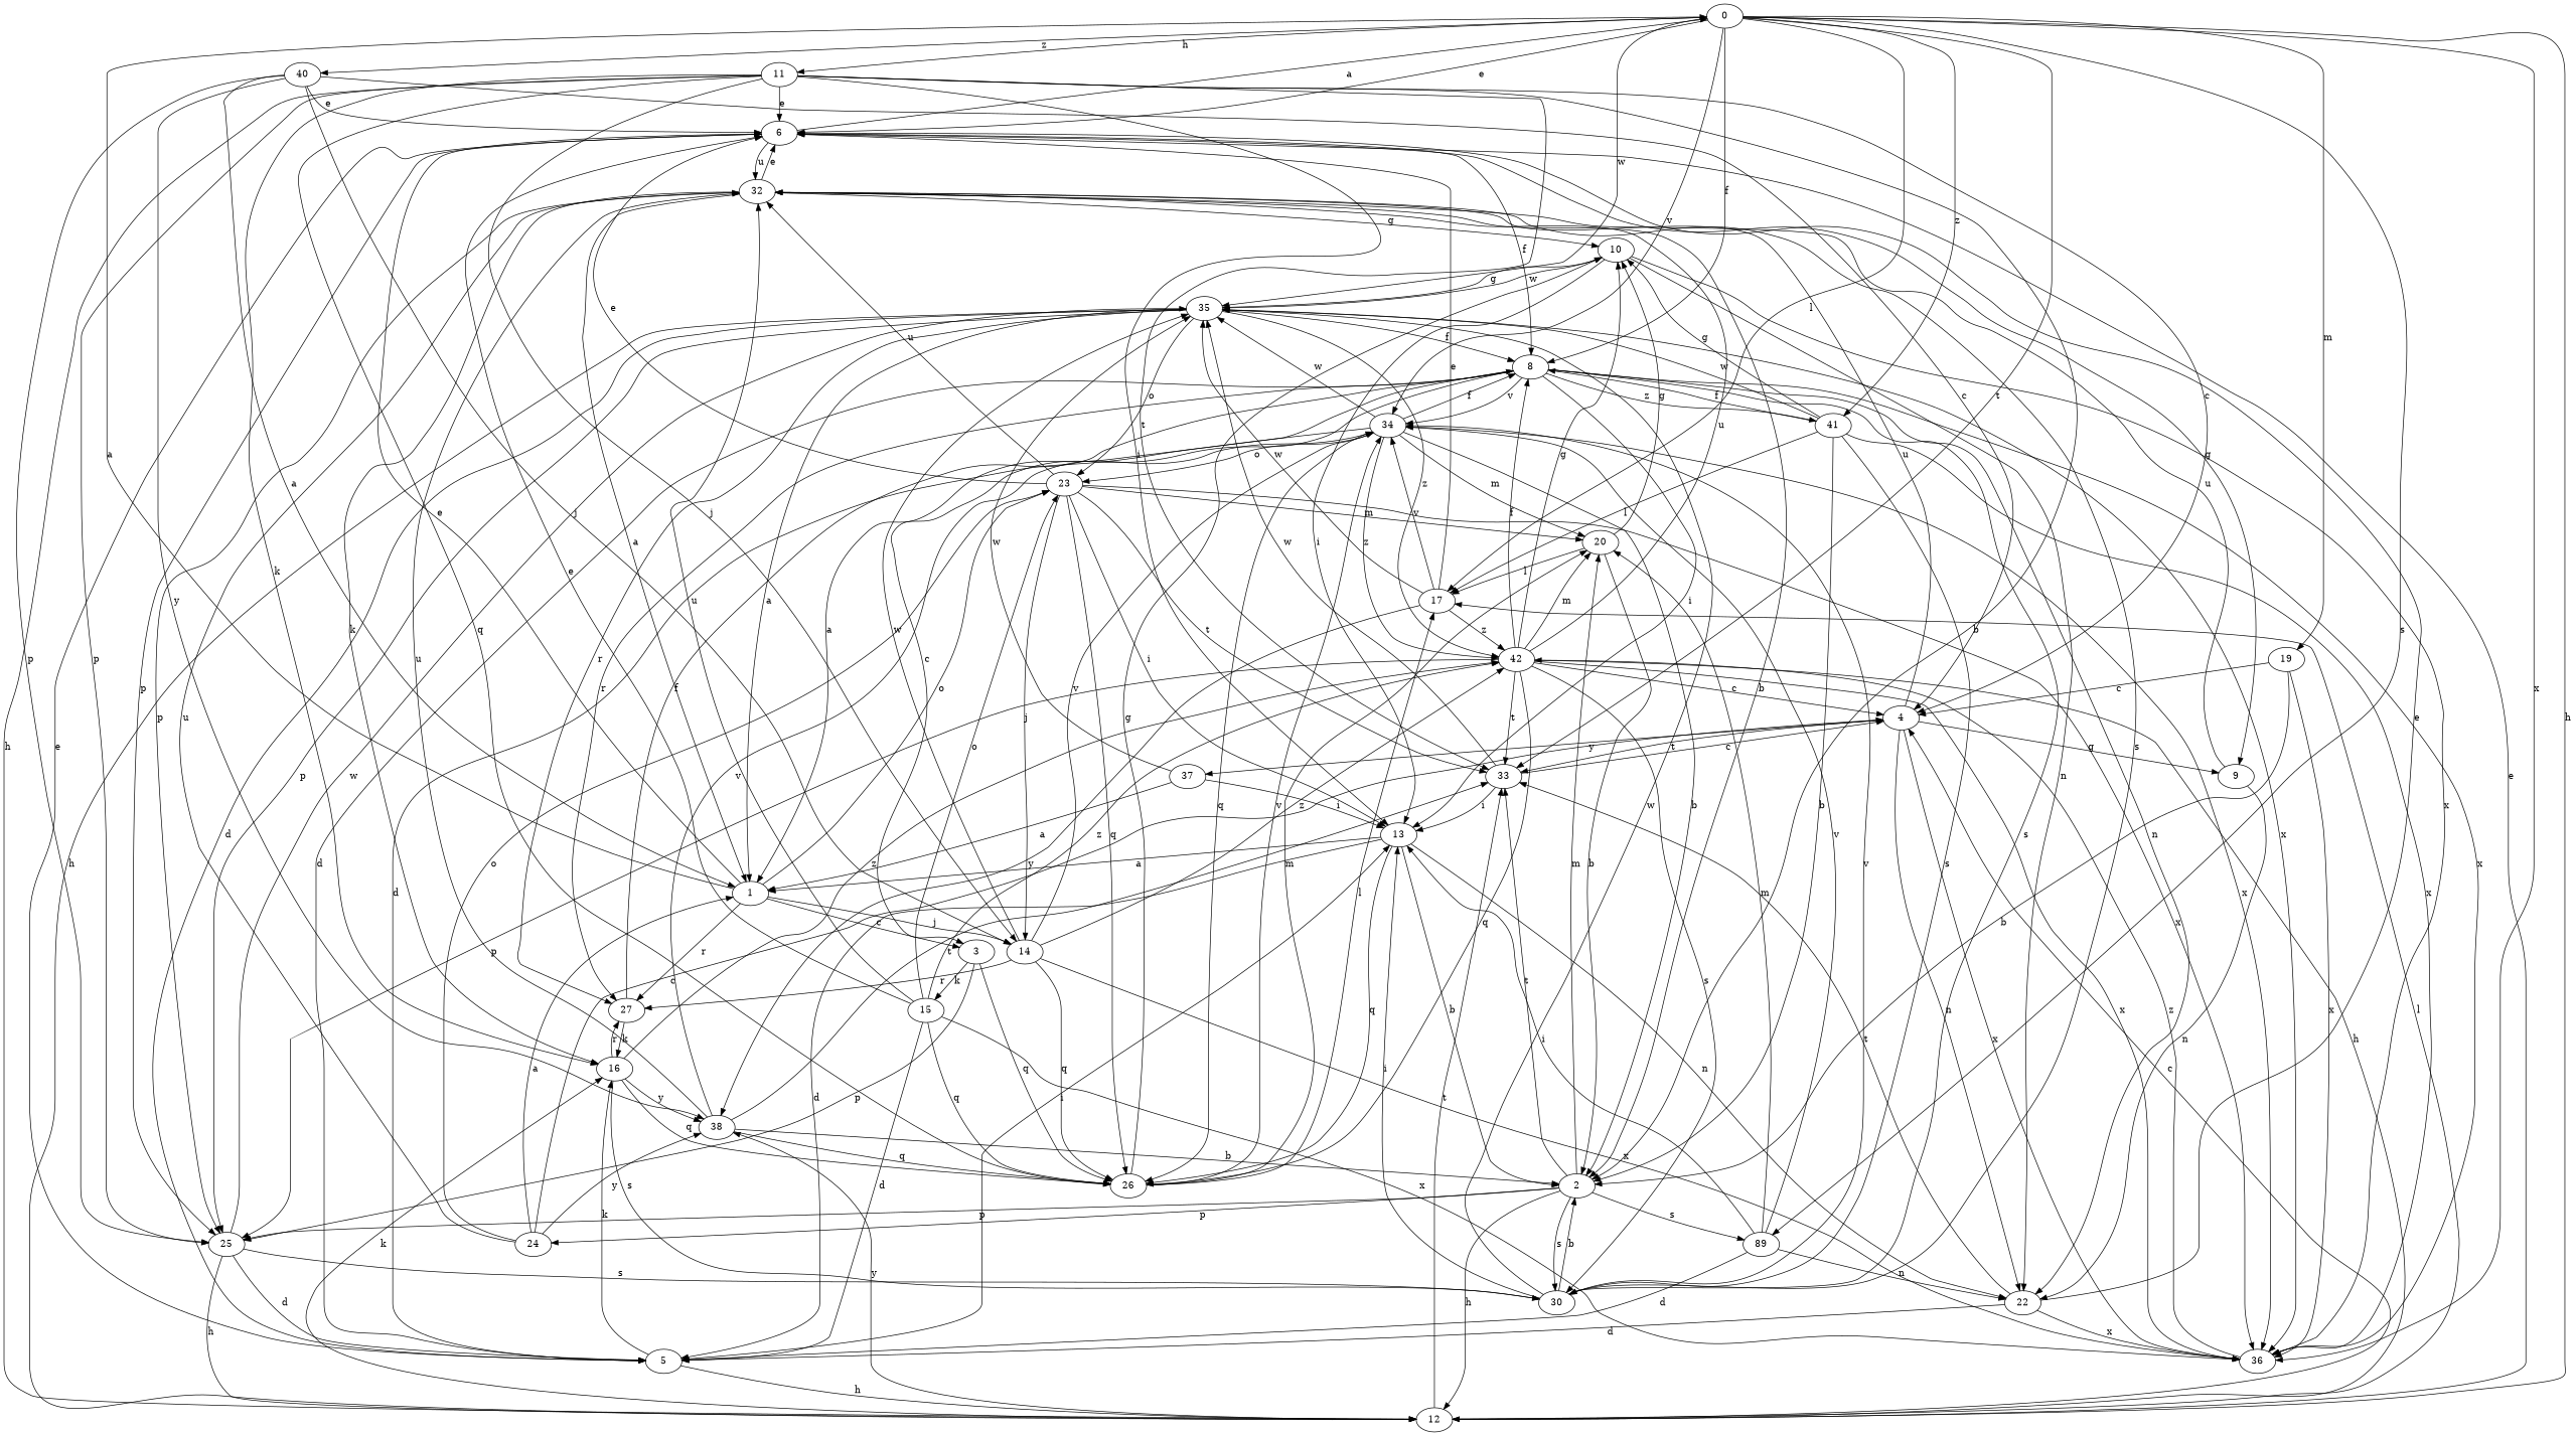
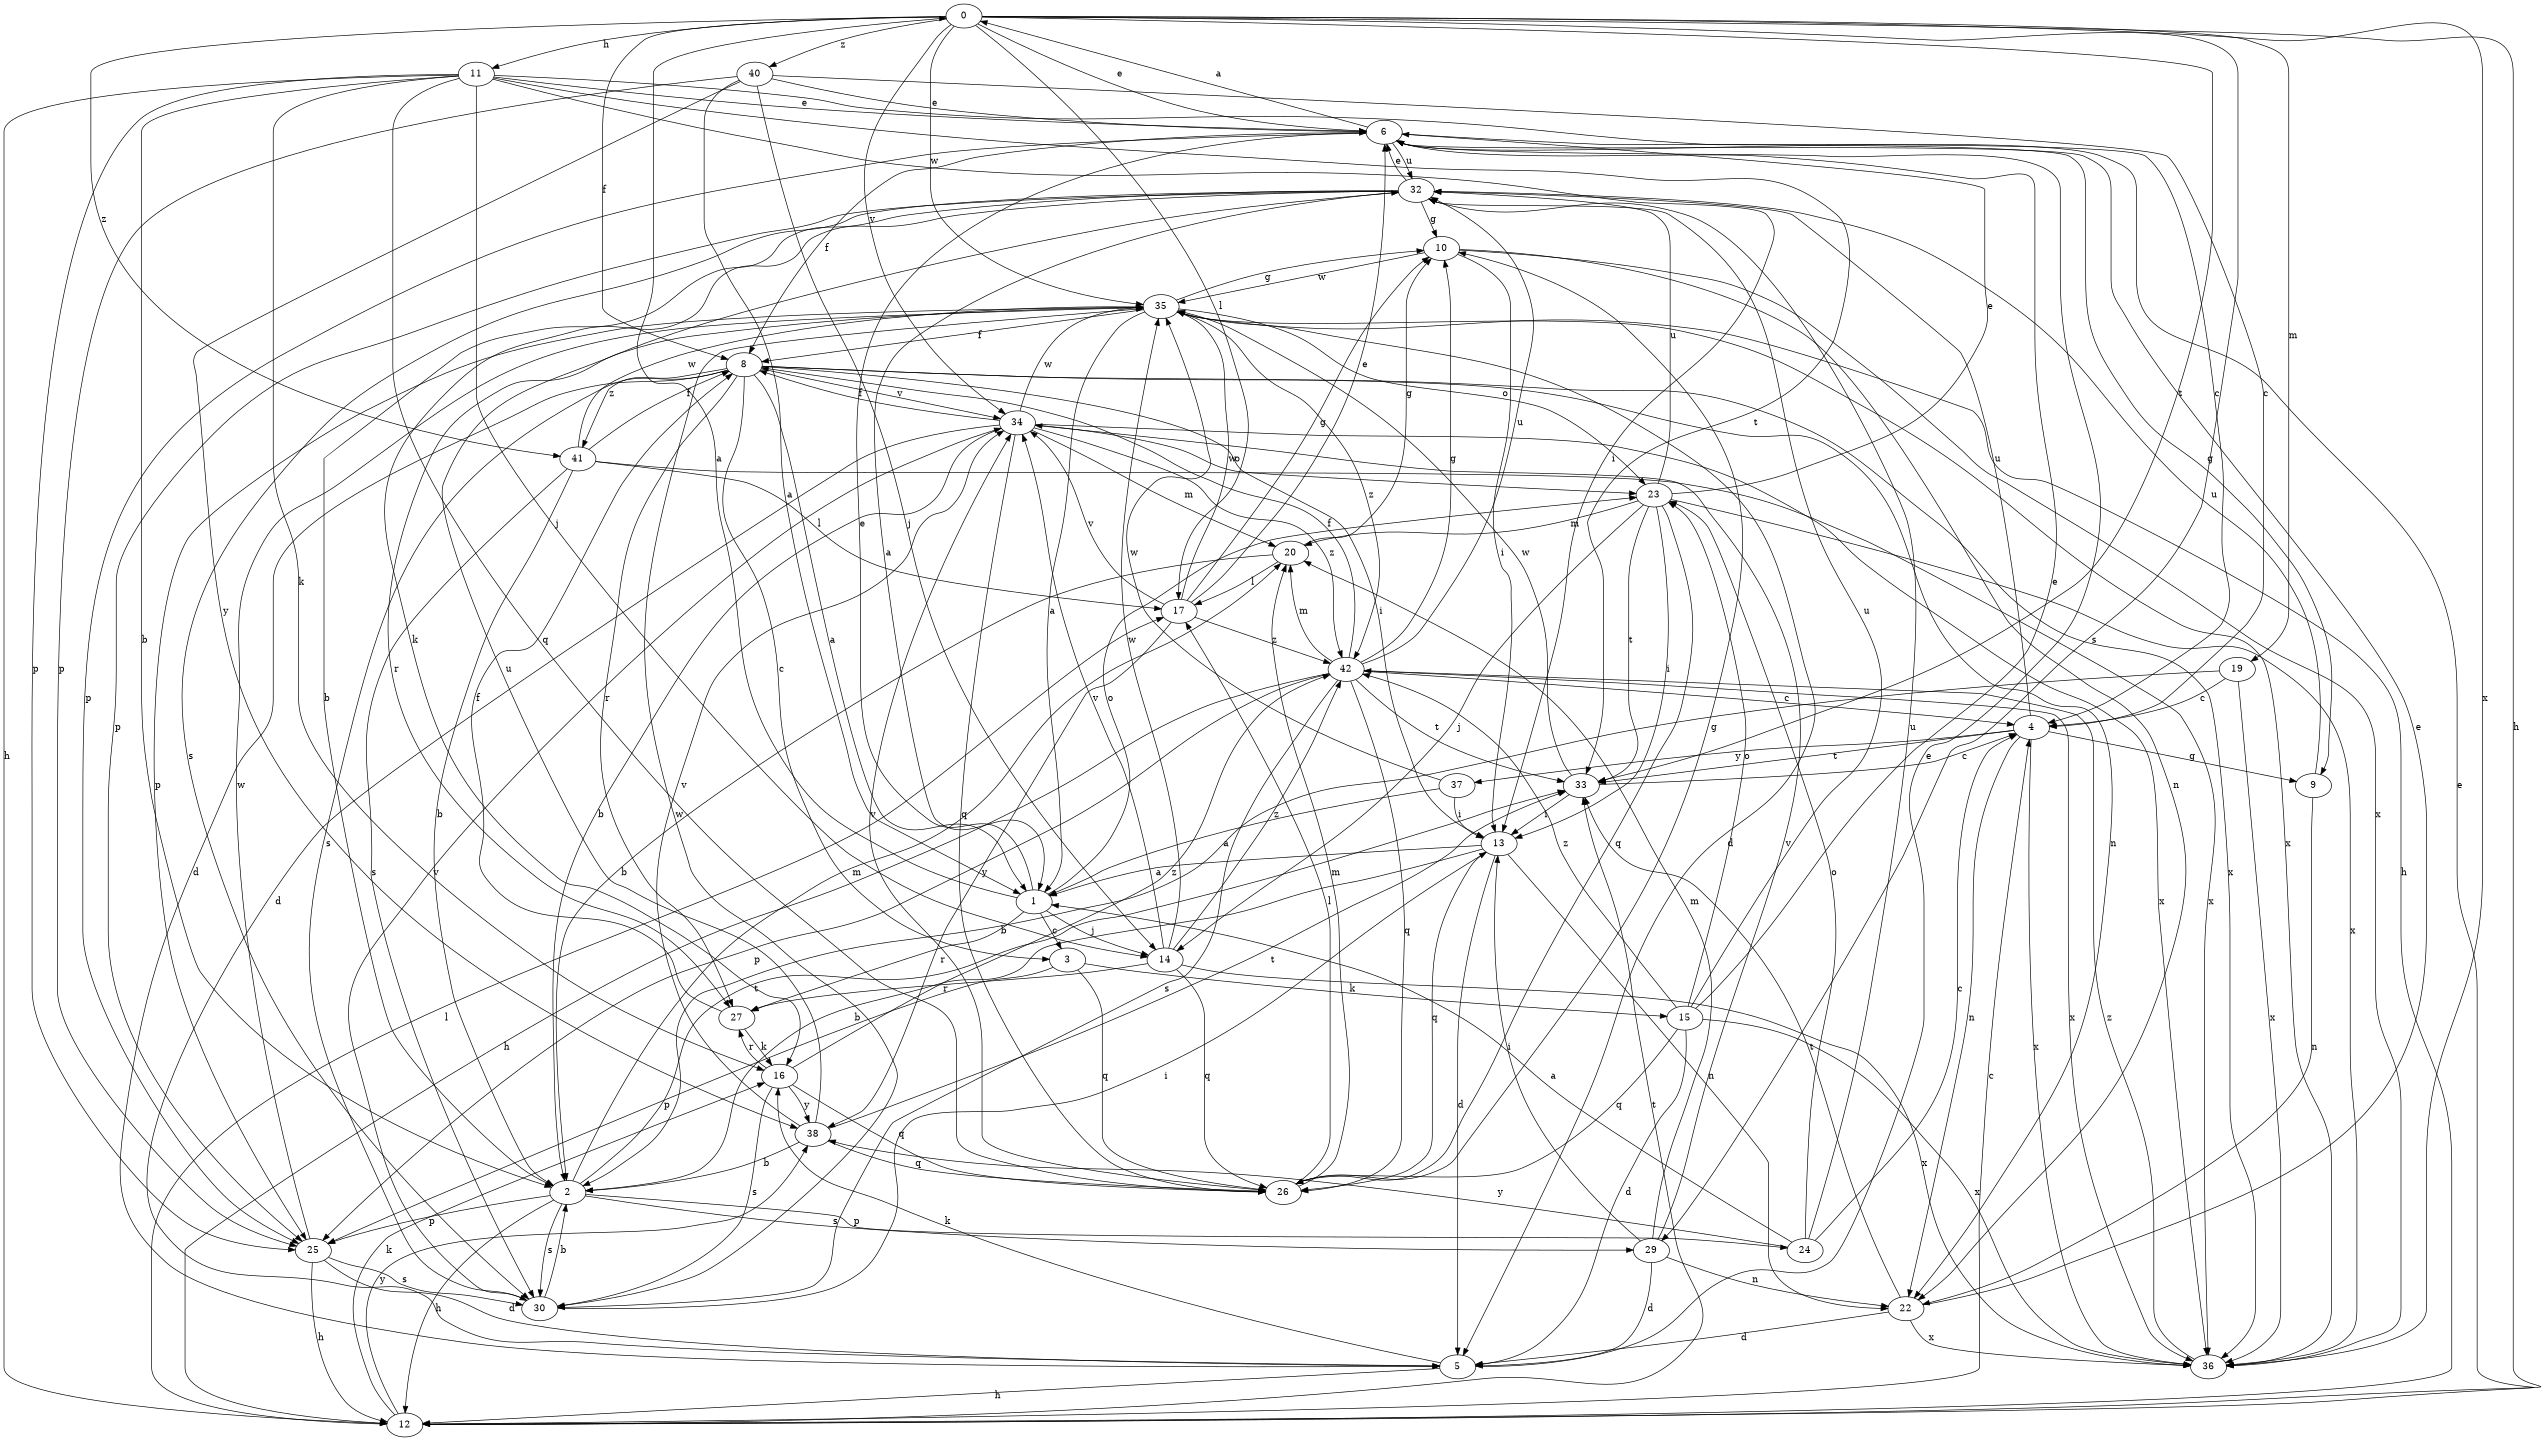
  strict digraph {
    0
    6
    8
    11
    12
    n6 [label=17]
    19
-   29 [label=89]
+   29
    n9 [label=33]
    34
    35
    36
    40
    41
    25
    9
    32
    1
    3
    27
    30
    22
    5
    13
    14
    2
    26
    4
    16
    38
    10
    42
    20
    23
    15
    24
    37
    0 -> 6 [label=e]
    0 -> 8 [label=f]
    0 -> 11 [label=h]
    0 -> 12 [label=h]
    0 -> n6 [label=l]
    0 -> 19 [label=m]
    0 -> 29 [label=s]
    0 -> n9 [label=t]
    0 -> 34 [label=v]
    0 -> 35 [label=w]
    0 -> 36 [label=x]
    0 -> 40 [label=z]
    0 -> 41 [label=z]
    6 -> 0 [label=a]
    6 -> 8 [label=f]
    6 -> 25 [label=p]
    6 -> 9 [label=g]
    6 -> 32 [label=u]
    8 -> 34 [label=v]
    8 -> 36 [label=x]
    8 -> 41 [label=z]
    8 -> 1 [label=a]
    8 -> 3 [label=c]
    8 -> 27 [label=r]
    8 -> 30 [label=s]
    8 -> 22 [label=n]
    8 -> 5 [label=d]
    8 -> 13 [label=i]
    11 -> 6 [label=e]
    11 -> 12 [label=h]
    11 -> n9 [label=t]
    11 -> 25 [label=p]
    11 -> 13 [label=i]
    11 -> 14 [label=j]
    11 -> 2 [label=b]
    11 -> 26 [label=q]
    11 -> 4 [label=c]
    11 -> 16 [label=k]
    12 -> 6 [label=e]
    12 -> n6 [label=l]
    12 -> n9 [label=t]
    12 -> 4 [label=c]
    12 -> 16 [label=k]
    12 -> 38 [label=y]
    n6 -> 6 [label=e]
    n6 -> 34 [label=v]
    n6 -> 35 [label=w]
    n6 -> 38 [label=y]
-   41 -> 10 [label=g]
+   n6 -> 10 [label=g]
    n6 -> 42 [label=z]
    19 -> 36 [label=x]
    19 -> 2 [label=b]
    19 -> 4 [label=c]
    29 -> 34 [label=v]
    29 -> 22 [label=n]
    29 -> 5 [label=d]
    29 -> 13 [label=i]
    29 -> 20 [label=m]
    n9 -> 35 [label=w]
    n9 -> 13 [label=i]
    n9 -> 4 [label=c]
    34 -> 8 [label=f]
    34 -> 35 [label=w]
    34 -> 36 [label=x]
    34 -> 5 [label=d]
    34 -> 2 [label=b]
    34 -> 26 [label=q]
    34 -> 42 [label=z]
    34 -> 20 [label=m]
    34 -> 23 [label=o]
    35 -> 8 [label=f]
    35 -> 12 [label=h]
    35 -> 36 [label=x]
    35 -> 25 [label=p]
    35 -> 1 [label=a]
    35 -> 27 [label=r]
    35 -> 5 [label=d]
    35 -> 10 [label=g]
    35 -> 42 [label=z]
    35 -> 23 [label=o]
    36 -> 42 [label=z]
    40 -> 6 [label=e]
    40 -> 25 [label=p]
    40 -> 1 [label=a]
    40 -> 14 [label=j]
    40 -> 4 [label=c]
    40 -> 38 [label=y]
    41 -> 8 [label=f]
    41 -> n6 [label=l]
    41 -> 35 [label=w]
    41 -> 36 [label=x]
    41 -> 30 [label=s]
    41 -> 2 [label=b]
    25 -> 12 [label=h]
    25 -> 35 [label=w]
    25 -> 30 [label=s]
    25 -> 5 [label=d]
    9 -> 32 [label=u]
    9 -> 22 [label=n]
    32 -> 6 [label=e]
    32 -> 25 [label=p]
    32 -> 1 [label=a]
    32 -> 30 [label=s]
    32 -> 2 [label=b]
    32 -> 16 [label=k]
    32 -> 10 [label=g]
    1 -> 0 [label=a]
    1 -> 6 [label=e]
    1 -> 3 [label=c]
    1 -> 27 [label=r]
    1 -> 14 [label=j]
    1 -> 23 [label=o]
    3 -> 25 [label=p]
    3 -> 26 [label=q]
    3 -> 15 [label=k]
    27 -> 8 [label=f]
    27 -> 16 [label=k]
    30 -> 34 [label=v]
    30 -> 35 [label=w]
    30 -> 13 [label=i]
    30 -> 2 [label=b]
    22 -> 6 [label=e]
    22 -> n9 [label=t]
    22 -> 36 [label=x]
    22 -> 5 [label=d]
    5 -> 6 [label=e]
    5 -> 12 [label=h]
-   5 -> 13 [label=i]
    5 -> 16 [label=k]
    13 -> 1 [label=a]
    13 -> 22 [label=n]
    13 -> 5 [label=d]
    13 -> 2 [label=b]
    13 -> 26 [label=q]
    14 -> 34 [label=v]
    14 -> 35 [label=w]
    14 -> 36 [label=x]
    14 -> 27 [label=r]
    14 -> 26 [label=q]
    14 -> 42 [label=z]
    2 -> 12 [label=h]
    2 -> 29 [label=s]
    2 -> n9 [label=t]
    2 -> 25 [label=p]
    2 -> 30 [label=s]
    2 -> 20 [label=m]
    2 -> 24 [label=p]
    26 -> n6 [label=l]
    26 -> 34 [label=v]
    26 -> 10 [label=g]
    26 -> 20 [label=m]
    4 -> n9 [label=t]
    4 -> 36 [label=x]
    4 -> 9 [label=g]
    4 -> 32 [label=u]
    4 -> 22 [label=n]
    4 -> 37 [label=y]
    16 -> 27 [label=r]
    16 -> 30 [label=s]
    16 -> 26 [label=q]
    16 -> 38 [label=y]
    16 -> 42 [label=z]
    38 -> n9 [label=t]
    38 -> 34 [label=v]
    38 -> 32 [label=u]
    38 -> 2 [label=b]
    38 -> 26 [label=q]
    10 -> 35 [label=w]
    10 -> 36 [label=x]
    10 -> 22 [label=n]
    10 -> 13 [label=i]
    42 -> 8 [label=f]
    42 -> 12 [label=h]
    42 -> n9 [label=t]
    42 -> 36 [label=x]
    42 -> 25 [label=p]
    42 -> 32 [label=u]
    42 -> 30 [label=s]
    42 -> 26 [label=q]
    42 -> 4 [label=c]
    42 -> 10 [label=g]
    42 -> 20 [label=m]
    20 -> n6 [label=l]
    20 -> 2 [label=b]
    20 -> 10 [label=g]
    23 -> 6 [label=e]
    23 -> n9 [label=t]
    23 -> 36 [label=x]
    23 -> 32 [label=u]
    23 -> 13 [label=i]
    23 -> 14 [label=j]
    23 -> 26 [label=q]
    23 -> 20 [label=m]
    15 -> 6 [label=e]
    15 -> 36 [label=x]
    15 -> 32 [label=u]
    15 -> 5 [label=d]
    15 -> 26 [label=q]
    15 -> 42 [label=z]
    15 -> 23 [label=o]
    24 -> 32 [label=u]
    24 -> 1 [label=a]
    24 -> 4 [label=c]
    24 -> 38 [label=y]
    24 -> 23 [label=o]
    37 -> 35 [label=w]
    37 -> 1 [label=a]
    37 -> 13 [label=i]
  }
